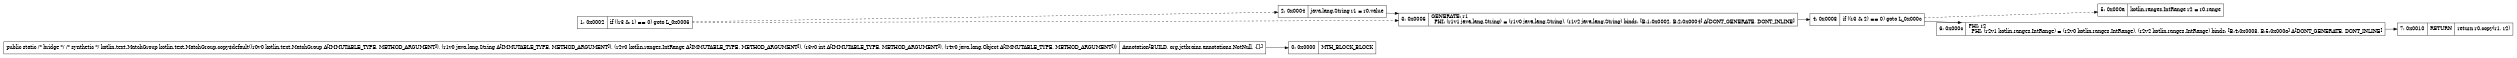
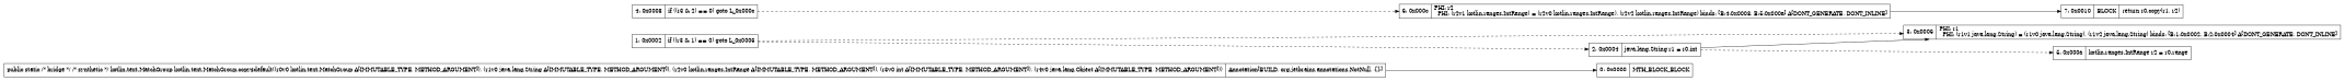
  digraph {
    rankdir=LR
    node [shape=record]
    n1 [label="{0\:\ 0x0000|MTH_BLOCK_BLOCK\l}"]
    n2 [label="{1\:\ 0x0002|if ((r3 & 1) == 0) goto L_0x0006\l}"]
-   n3 [label="{2\:\ 0x0004|java.lang.String r1 = r0.value\l}"]
-   n4 [label="{3\:\ 0x0006|GENERATE: r1 \l  PHI: (r1v1 java.lang.String) = (r1v0 java.lang.String), (r1v2 java.lang.String) binds: [B:1:0x0002, B:2:0x0004] A[DONT_GENERATE, DONT_INLINE]\l}"]
+   n3 [label="{2\:\ 0x0004|java.lang.String r1 = r0.int\l}"]
+   n4 [label="{3\:\ 0x0006|PHI: r1 \l  PHI: (r1v1 java.lang.String) = (r1v0 java.lang.String), (r1v2 java.lang.String) binds: [B:1:0x0002, B:2:0x0004] A[DONT_GENERATE, DONT_INLINE]\l}"]
    n5 [label="{4\:\ 0x0008|if ((r3 & 2) == 0) goto L_0x000c\l}"]
    n6 [label="{5\:\ 0x000a|kotlin.ranges.IntRange r2 = r0.range\l}"]
    n7 [label="{6\:\ 0x000c|PHI: r2 \l  PHI: (r2v1 kotlin.ranges.IntRange) = (r2v0 kotlin.ranges.IntRange), (r2v2 kotlin.ranges.IntRange) binds: [B:4:0x0008, B:5:0x000a] A[DONT_GENERATE, DONT_INLINE]\l}"]
-   n8 [label="{7\:\ 0x0010|RETURN\l|return r0.copy(r1, r2)\l}"]
+   n8 [label="{7\:\ 0x0010|BLOCK\l|return r0.copy(r1, r2)\l}"]
    n9 [label="{public static \/* bridge *\/ \/* synthetic *\/ kotlin.text.MatchGroup kotlin.text.MatchGroup.copy$default((r0v0 kotlin.text.MatchGroup A[IMMUTABLE_TYPE, METHOD_ARGUMENT]), (r1v0 java.lang.String A[IMMUTABLE_TYPE, METHOD_ARGUMENT]), (r2v0 kotlin.ranges.IntRange A[IMMUTABLE_TYPE, METHOD_ARGUMENT]), (r3v0 int A[IMMUTABLE_TYPE, METHOD_ARGUMENT]), (r4v0 java.lang.Object A[IMMUTABLE_TYPE, METHOD_ARGUMENT]))  | Annotation[BUILD, org.jetbrains.annotations.NotNull, \{\}]\l}"]
    n2 -> n3 [style=dashed]
    n2 -> n4 [style=dashed]
    n3 -> n4
-   n4 -> n5
-   n5 -> n6 [style=dashed]
-   n5 -> n7
+   n3 -> n6 [style=dashed]
+   n5 -> n7 [style=dashed]
    n7 -> n8
    n9 -> n1
  }
